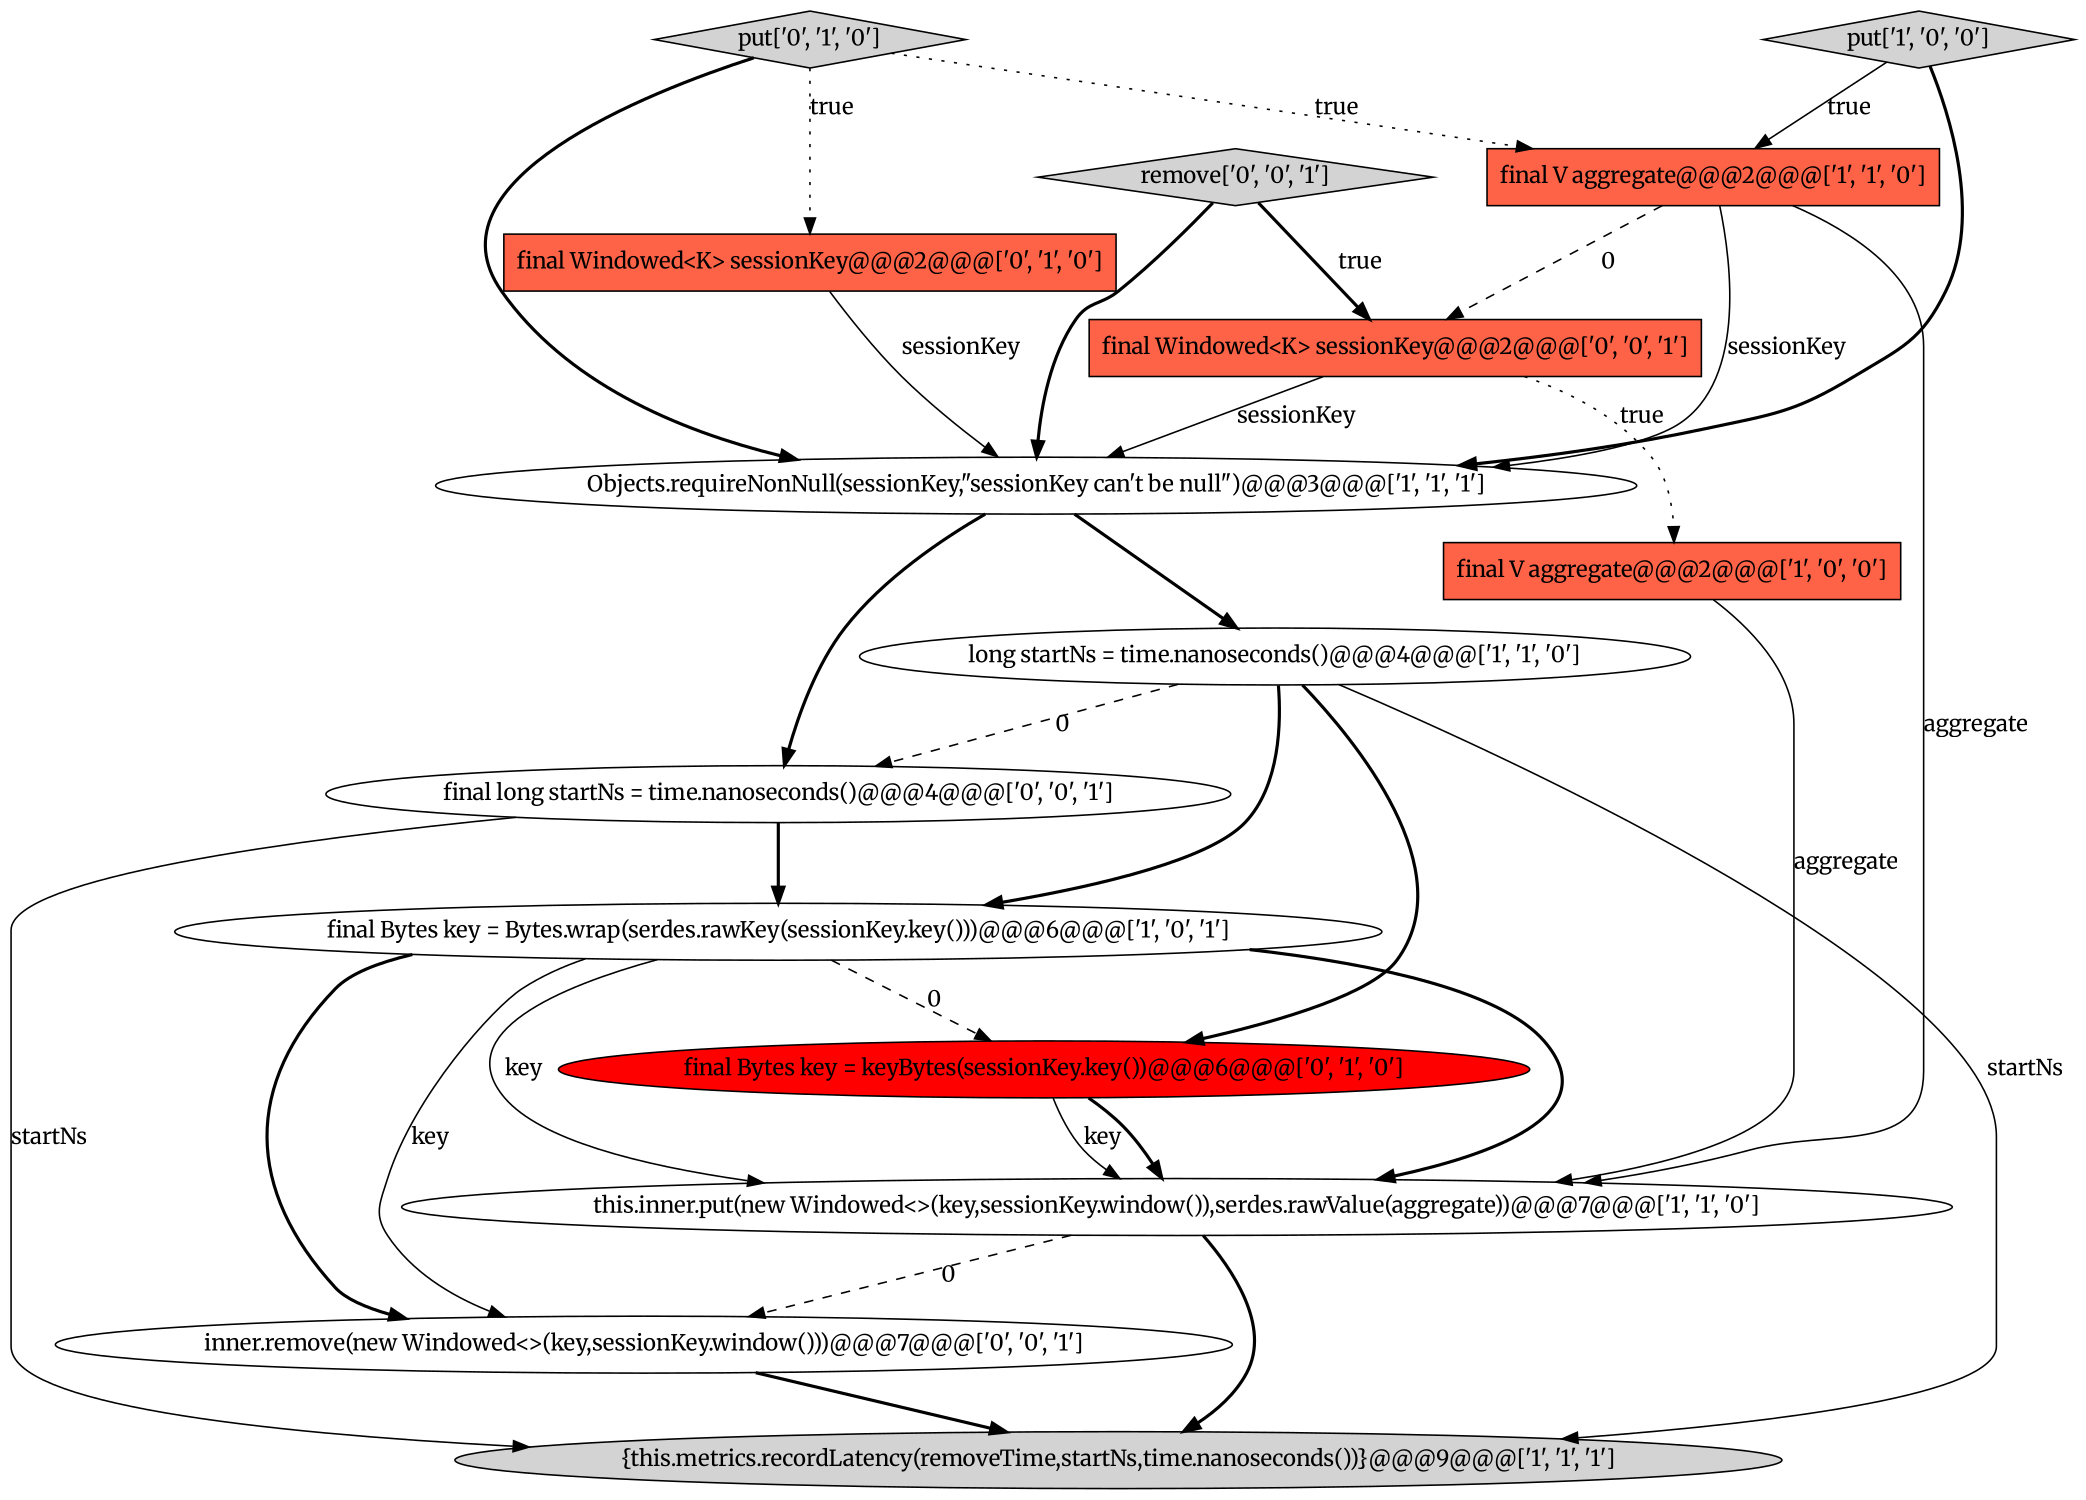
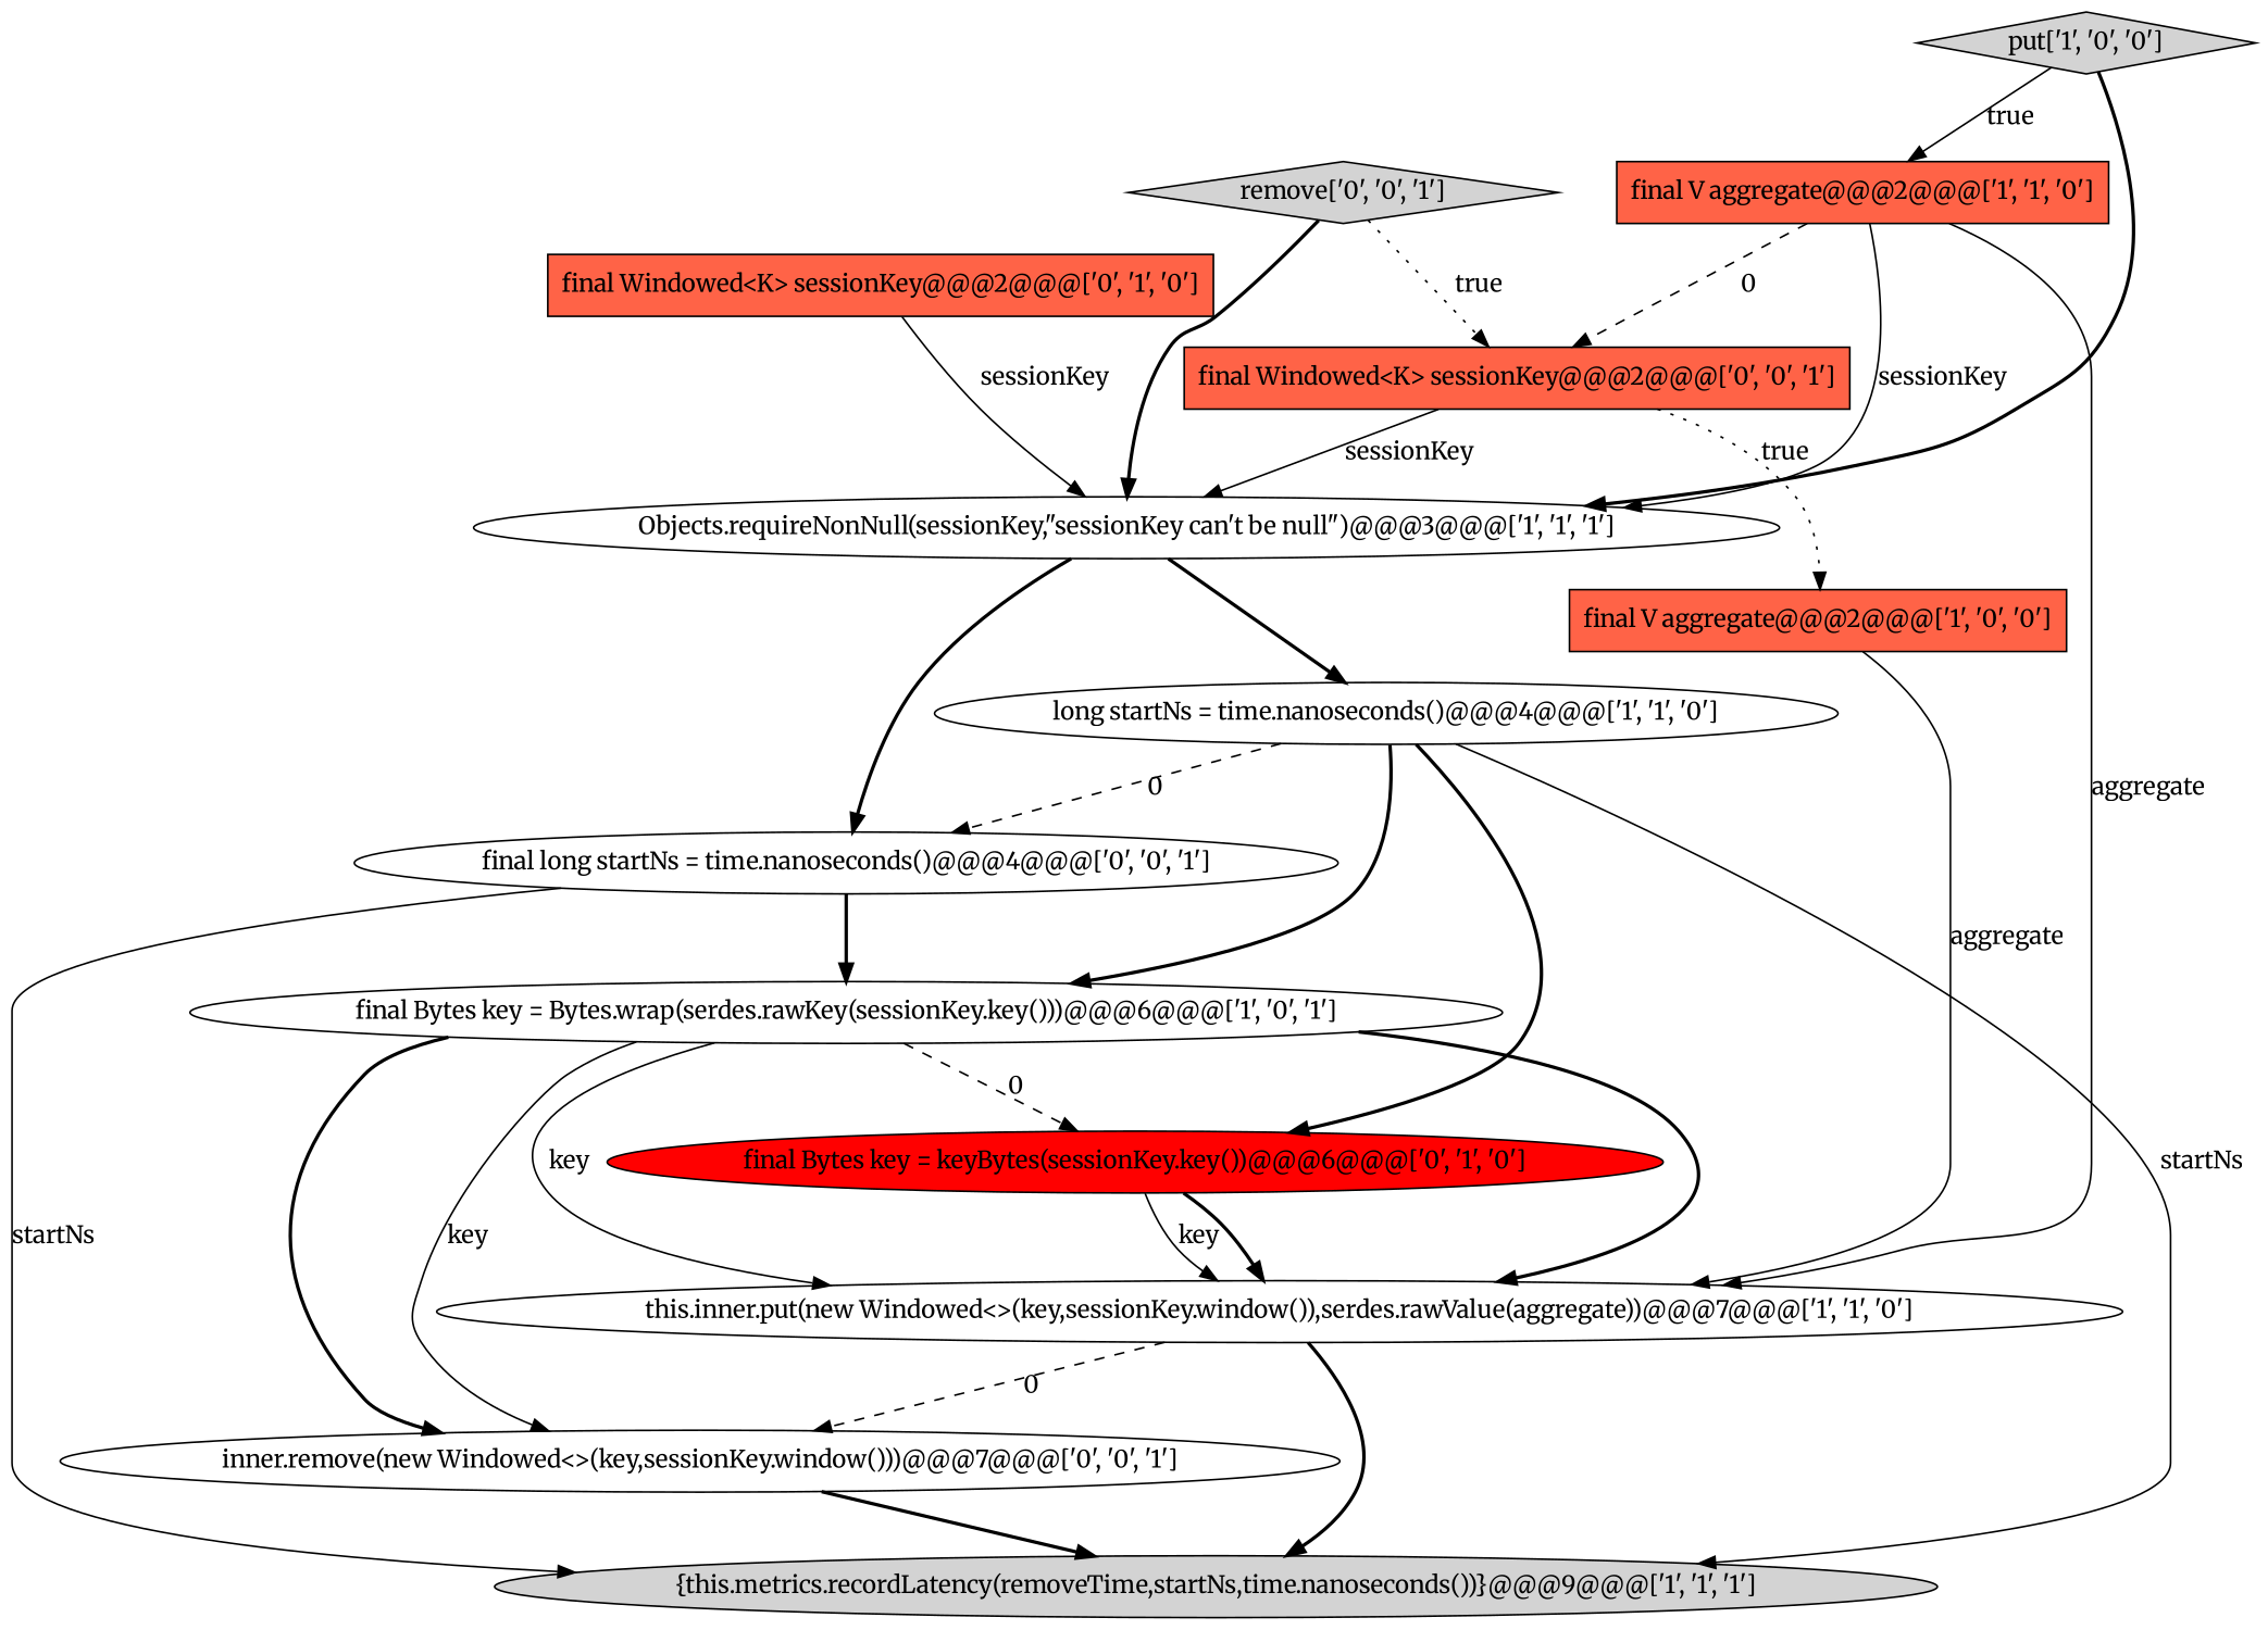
  digraph {
    fontname=Merriweather
    node [fillcolor=white fontname=Merriweather shape=ellipse style=filled]
    edge [fontname=Merriweather style=bold]
    n1 [fillcolor=tomato label="final V aggregate@@@2@@@['1', '0', '0']" shape=box]
    n2 [label="this.inner.put(new Windowed<>(key,sessionKey.window()),serdes.rawValue(aggregate))@@@7@@@['1', '1', '0']"]
    n3 [fillcolor=lightgray label="{this.metrics.recordLatency(removeTime,startNs,time.nanoseconds())}@@@9@@@['1', '1', '1']"]
    n4 [label="inner.remove(new Windowed<>(key,sessionKey.window()))@@@7@@@['0', '0', '1']"]
    n5 [fillcolor=tomato label="final V aggregate@@@2@@@['1', '1', '0']" shape=box]
    n6 [label="Objects.requireNonNull(sessionKey,\"sessionKey can't be null\")@@@3@@@['1', '1', '1']"]
    n7 [fillcolor=tomato label="final Windowed<K> sessionKey@@@2@@@['0', '0', '1']" shape=box]
    n8 [label="final long startNs = time.nanoseconds()@@@4@@@['0', '0', '1']"]
    n9 [label="long startNs = time.nanoseconds()@@@4@@@['1', '1', '0']"]
    n10 [fillcolor=lightgray label="remove['0', '0', '1']" shape=diamond]
    n11 [fillcolor=tomato label="final Windowed<K> sessionKey@@@2@@@['0', '1', '0']" shape=box]
    n12 [fillcolor=red label="final Bytes key = keyBytes(sessionKey.key())@@@6@@@['0', '1', '0']"]
    n13 [label="final Bytes key = Bytes.wrap(serdes.rawKey(sessionKey.key()))@@@6@@@['1', '0', '1']"]
-   n14 [fillcolor=lightgray label="put['0', '1', '0']" shape=diamond]
    n15 [fillcolor=lightgray label="put['1', '0', '0']" shape=diamond]
    n1 -> n2 [label=aggregate style=solid]
    n2 -> n3
    n2 -> n4 [label=0 style=dashed]
    n4 -> n3
    n5 -> n2 [label=aggregate style=solid]
    n5 -> n6 [label=sessionKey style=solid]
    n5 -> n7 [label=0 style=dashed]
    n6 -> n8
    n6 -> n9
    n7 -> n1 [label=true style=dotted]
    n7 -> n6 [label=sessionKey style=solid]
    n8 -> n3 [label=startNs style=solid]
    n8 -> n13
    n9 -> n3 [label=startNs style=solid]
    n9 -> n8 [label=0 style=dashed]
    n9 -> n12
    n9 -> n13
    n10 -> n6
-   n10 -> n7 [label=true]
+   n10 -> n7 [label=true style=dotted]
    n11 -> n6 [label=sessionKey style=solid]
    n12 -> n2 [label=key style=solid]
    n12 -> n2
    n13 -> n2
    n13 -> n2 [label=key style=solid]
    n13 -> n4
    n13 -> n4 [label=key style=solid]
    n13 -> n12 [label=0 style=dashed]
-   n14 -> n5 [label=true style=dotted]
-   n14 -> n6
-   n14 -> n11 [label=true style=dotted]
    n15 -> n5 [label=true style=solid]
    n15 -> n6
  }
